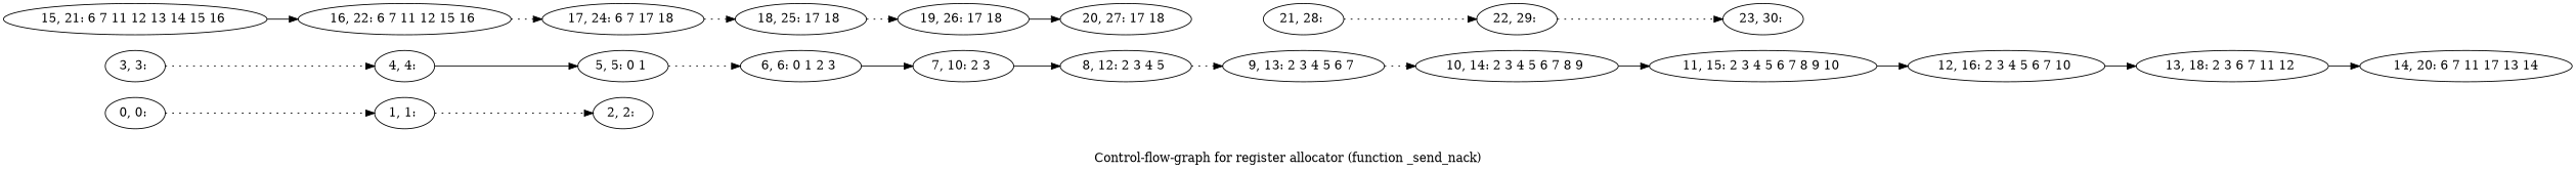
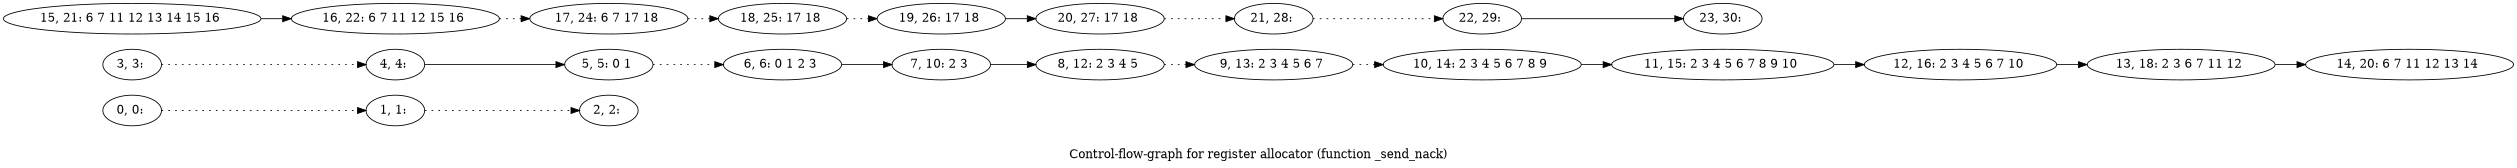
  digraph {
    label="Control-flow-graph for register allocator (function _send_nack)"
    rankdir=LR
    edge [style=dotted]
    n1 [label="0, 0: "]
    n2 [label="1, 1: "]
    n3 [label="2, 2: "]
    n4 [label="3, 3: "]
    n5 [label="4, 4: "]
    n6 [label="5, 5: 0 1 "]
    n7 [label="6, 6: 0 1 2 3 "]
    n8 [label="7, 10: 2 3 "]
    n9 [label="8, 12: 2 3 4 5 "]
    n10 [label="9, 13: 2 3 4 5 6 7 "]
    n11 [label="10, 14: 2 3 4 5 6 7 8 9 "]
    n12 [label="11, 15: 2 3 4 5 6 7 8 9 10 "]
    n13 [label="12, 16: 2 3 4 5 6 7 10 "]
    n14 [label="13, 18: 2 3 6 7 11 12 "]
-   n15 [label="14, 20: 6 7 11 17 13 14"]
+   n15 [label="14, 20: 6 7 11 12 13 14 "]
    n16 [label="15, 21: 6 7 11 12 13 14 15 16 "]
    n17 [label="16, 22: 6 7 11 12 15 16 "]
    n18 [label="17, 24: 6 7 17 18 "]
    n19 [label="18, 25: 17 18 "]
    n20 [label="19, 26: 17 18 "]
    n21 [label="20, 27: 17 18 "]
    n22 [label="21, 28: "]
    n23 [label="22, 29: "]
    n24 [label="23, 30: "]
    n1 -> n2
    n2 -> n3
    n4 -> n5
    n5 -> n6 [style=solid]
    n6 -> n7
    n7 -> n8 [style=solid]
    n8 -> n9 [style=solid]
    n9 -> n10
    n10 -> n11
    n11 -> n12 [style=solid]
    n12 -> n13 [style=solid]
    n13 -> n14 [style=solid]
    n14 -> n15 [style=solid]
    n16 -> n17 [style=solid]
    n17 -> n18
    n18 -> n19
    n19 -> n20
    n20 -> n21 [style=solid]
+   n21 -> n22
    n22 -> n23
-   n23 -> n24
+   n23 -> n24 [style=solid]
  }
